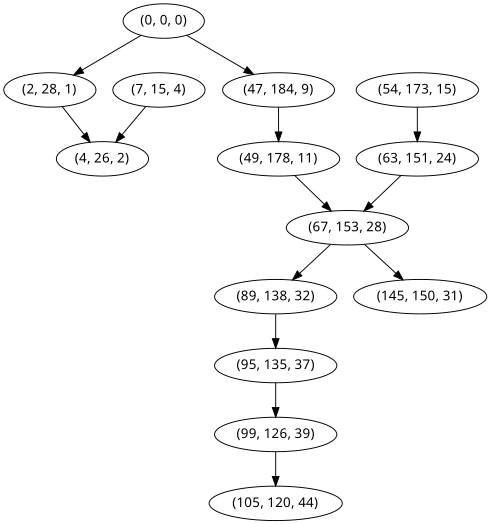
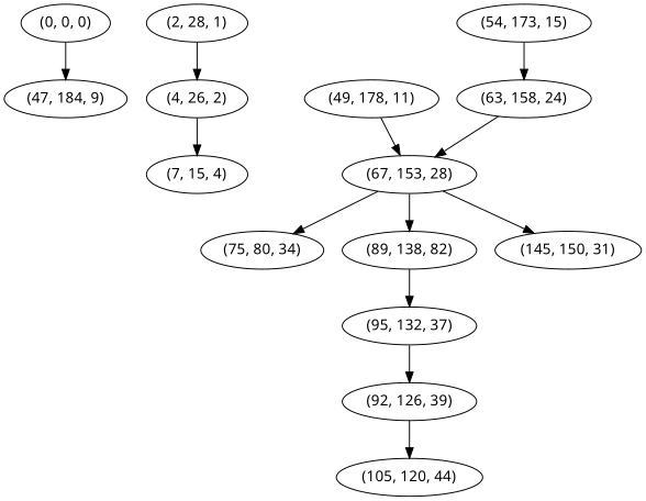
  digraph {
    fontname="Noto Sans"
    node [fontname="Noto Sans"]
    edge [fontname="Noto Sans"]
    "(0, 0, 0)"
    "(2, 28, 1)"
    "(47, 184, 9)"
    "(4, 26, 2)"
    "(49, 178, 11)"
    "(7, 15, 4)"
    "(67, 153, 28)"
    "(54, 173, 15)"
-   "(63, 158, 24)" [label="(63, 151, 24)"]
-   "(89, 138, 32)"
+   "(63, 158, 24)"
+   "(75, 80, 34)"
+   "(89, 138, 32)" [label="(89, 138, 82)"]
    "(145, 150, 31)"
-   "(95, 132, 37)" [label="(95, 135, 37)"]
-   "(99, 126, 39)"
+   "(95, 132, 37)"
+   "(99, 126, 39)" [label="(92, 126, 39)"]
    "(105, 120, 44)"
-   "(0, 0, 0)" -> "(2, 28, 1)"
    "(0, 0, 0)" -> "(47, 184, 9)"
    "(2, 28, 1)" -> "(4, 26, 2)"
-   "(47, 184, 9)" -> "(49, 178, 11)"
-   "(7, 15, 4)" -> "(4, 26, 2)"
+   "(4, 26, 2)" -> "(7, 15, 4)"
    "(49, 178, 11)" -> "(67, 153, 28)"
+   "(67, 153, 28)" -> "(75, 80, 34)"
    "(67, 153, 28)" -> "(89, 138, 32)"
    "(67, 153, 28)" -> "(145, 150, 31)"
    "(54, 173, 15)" -> "(63, 158, 24)"
    "(63, 158, 24)" -> "(67, 153, 28)"
    "(89, 138, 32)" -> "(95, 132, 37)"
    "(95, 132, 37)" -> "(99, 126, 39)"
    "(99, 126, 39)" -> "(105, 120, 44)"
  }
